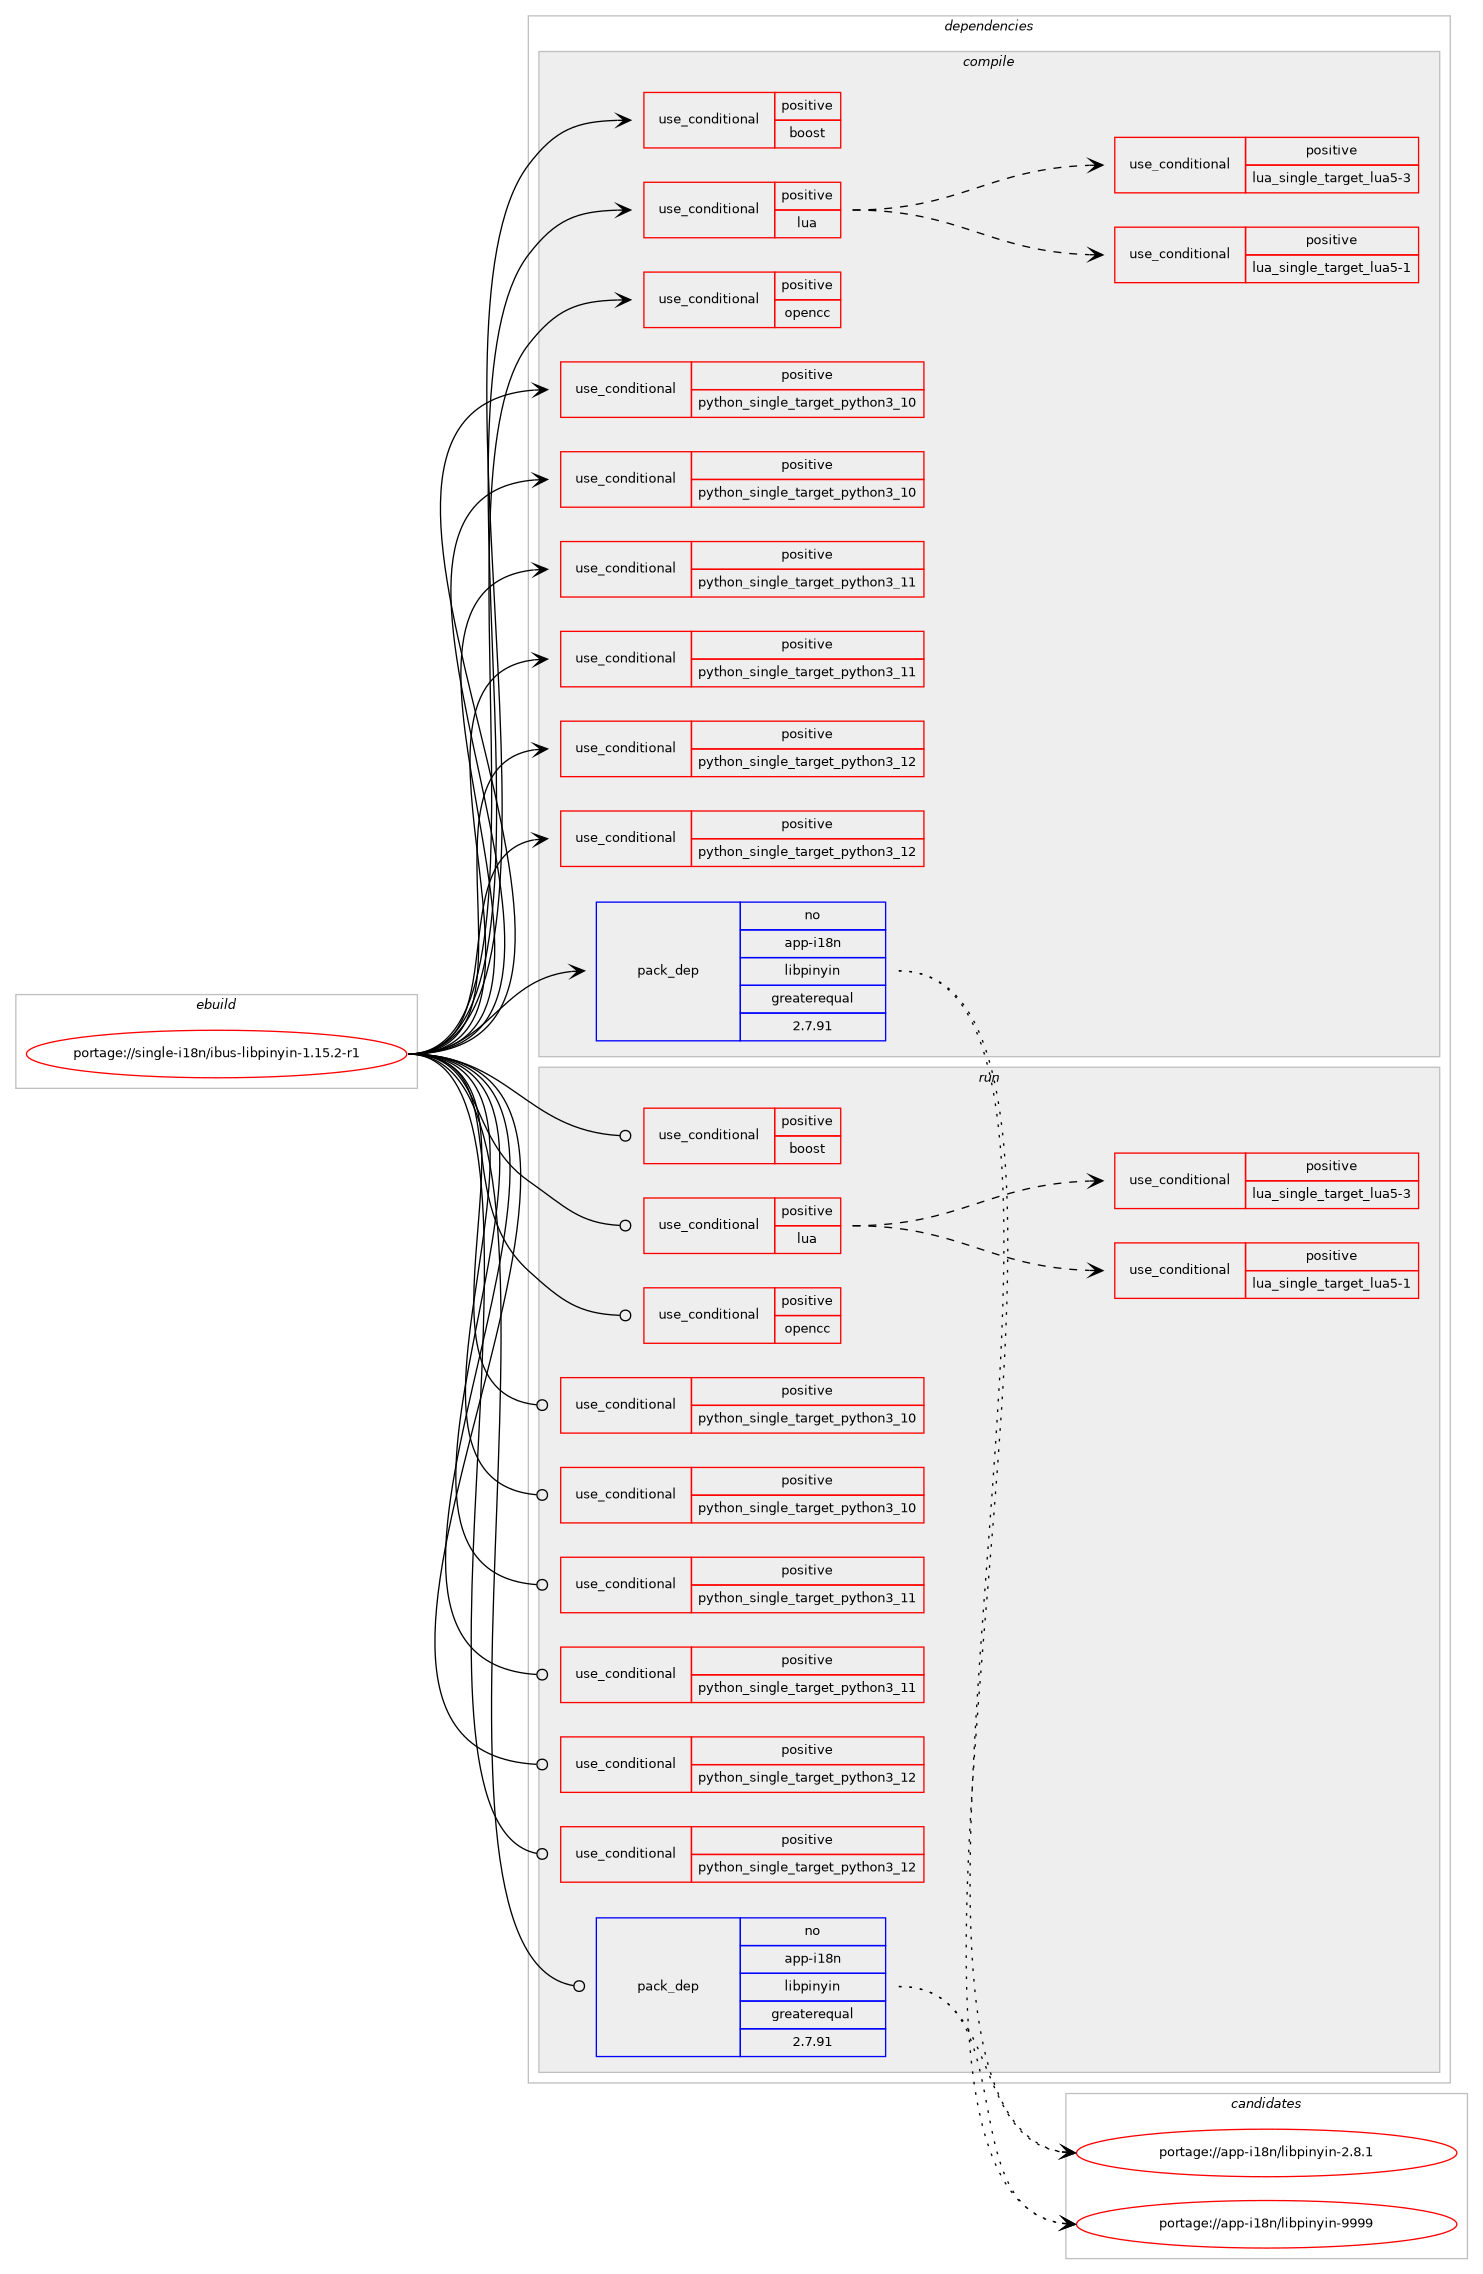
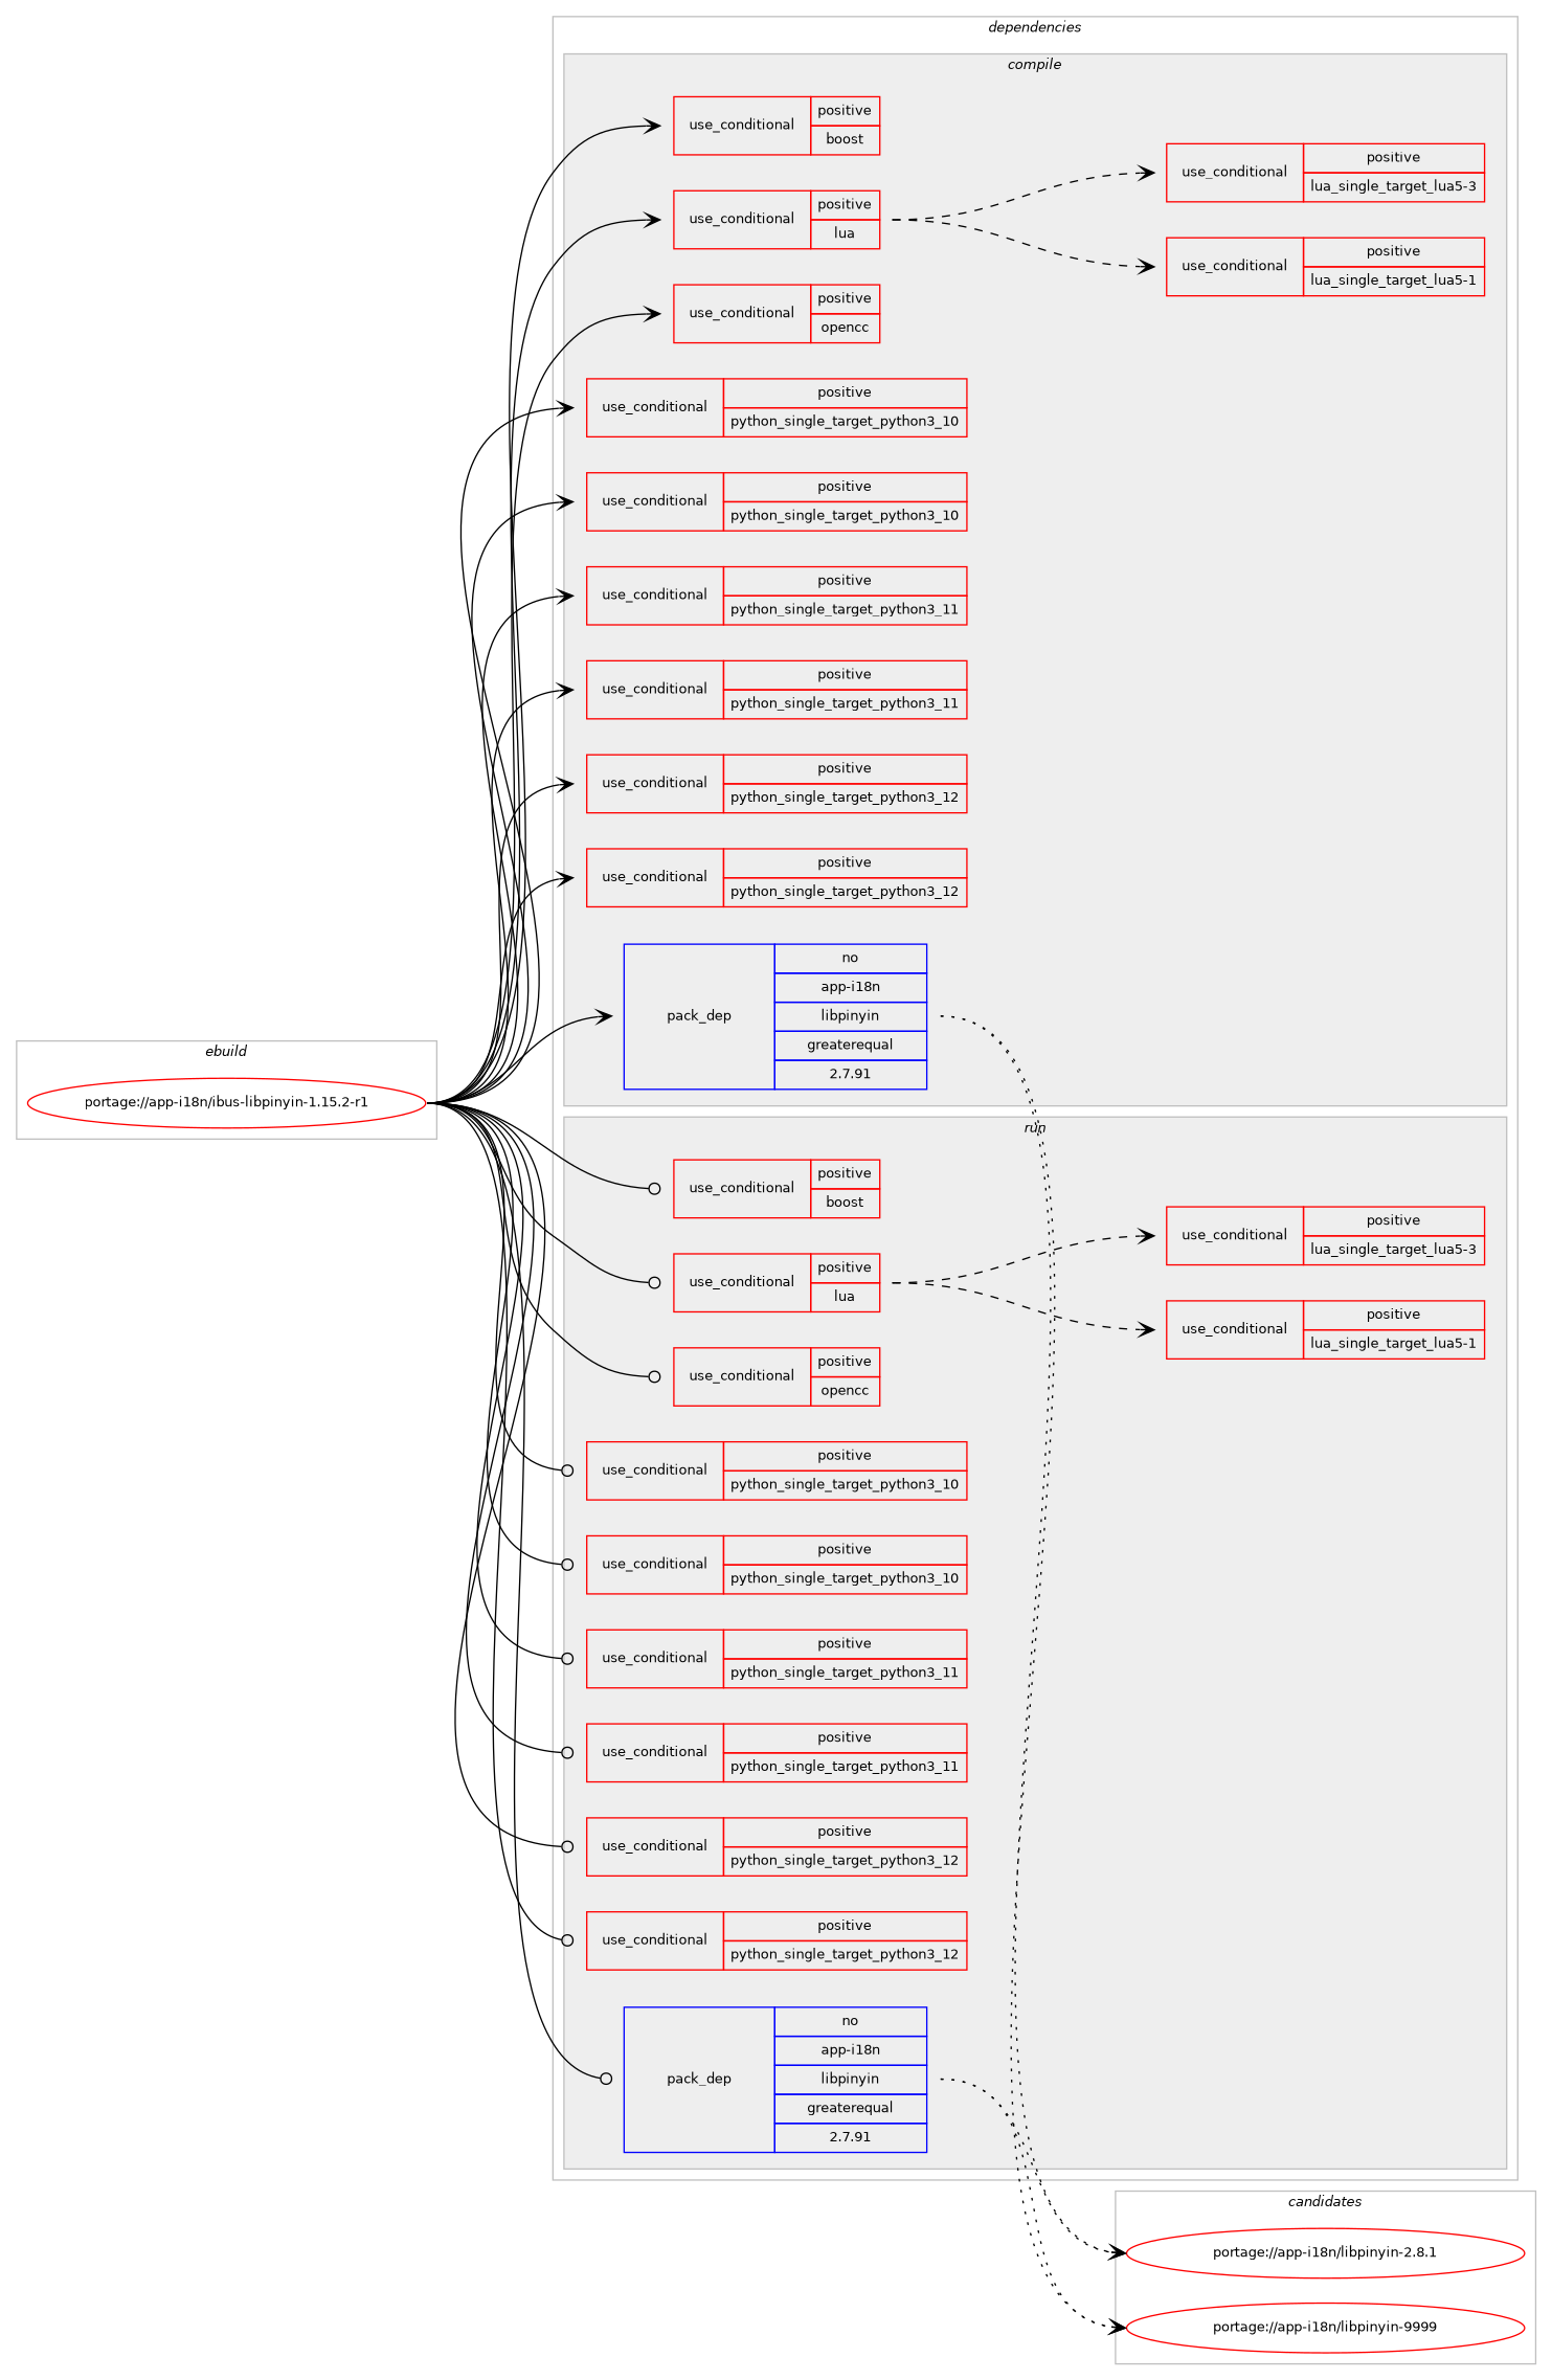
  digraph {
    compound=true
    concentrate=true
    fontname=Helvetica
    fontsize=10
    newrank=true
    rankdir=LR
    ranksep=1.5
    node [color=red fontname=Helvetica fontsize=10 shape=none]
    edge [arrowhead=vee headport=w style=solid tailport=e weight=20]
-   n1 [label="portage://single-i18n/ibus-libpinyin-1.15.2-r1" width=4 shape=""]
+   n1 [label="portage://app-i18n/ibus-libpinyin-1.15.2-r1" width=4 shape=""]
    n2 [label=<<TABLE BORDER="0" CELLBORDER="1" CELLSPACING="0" CELLPADDING="4"><TR><TD ROWSPAN="3" CELLPADDING="10">use_conditional</TD></TR><TR><TD>positive</TD></TR><TR><TD>boost</TD></TR></TABLE>>]
    n3 [label=<<TABLE BORDER="0" CELLBORDER="1" CELLSPACING="0" CELLPADDING="4"><TR><TD ROWSPAN="3" CELLPADDING="10">use_conditional</TD></TR><TR><TD>positive</TD></TR><TR><TD>lua_single_target_lua5-1</TD></TR></TABLE>>]
    n4 [label=<<TABLE BORDER="0" CELLBORDER="1" CELLSPACING="0" CELLPADDING="4"><TR><TD ROWSPAN="3" CELLPADDING="10">use_conditional</TD></TR><TR><TD>positive</TD></TR><TR><TD>lua_single_target_lua5-3</TD></TR></TABLE>>]
    n5 [label=<<TABLE BORDER="0" CELLBORDER="1" CELLSPACING="0" CELLPADDING="4"><TR><TD ROWSPAN="3" CELLPADDING="10">use_conditional</TD></TR><TR><TD>positive</TD></TR><TR><TD>lua</TD></TR></TABLE>>]
    n6 [label=<<TABLE BORDER="0" CELLBORDER="1" CELLSPACING="0" CELLPADDING="4"><TR><TD ROWSPAN="3" CELLPADDING="10">use_conditional</TD></TR><TR><TD>positive</TD></TR><TR><TD>opencc</TD></TR></TABLE>>]
    n7 [label=<<TABLE BORDER="0" CELLBORDER="1" CELLSPACING="0" CELLPADDING="4"><TR><TD ROWSPAN="3" CELLPADDING="10">use_conditional</TD></TR><TR><TD>positive</TD></TR><TR><TD>python_single_target_python3_10</TD></TR></TABLE>>]
    n8 [label=<<TABLE BORDER="0" CELLBORDER="1" CELLSPACING="0" CELLPADDING="4"><TR><TD ROWSPAN="3" CELLPADDING="10">use_conditional</TD></TR><TR><TD>positive</TD></TR><TR><TD>python_single_target_python3_10</TD></TR></TABLE>>]
    n9 [label=<<TABLE BORDER="0" CELLBORDER="1" CELLSPACING="0" CELLPADDING="4"><TR><TD ROWSPAN="3" CELLPADDING="10">use_conditional</TD></TR><TR><TD>positive</TD></TR><TR><TD>python_single_target_python3_11</TD></TR></TABLE>>]
    n10 [label=<<TABLE BORDER="0" CELLBORDER="1" CELLSPACING="0" CELLPADDING="4"><TR><TD ROWSPAN="3" CELLPADDING="10">use_conditional</TD></TR><TR><TD>positive</TD></TR><TR><TD>python_single_target_python3_11</TD></TR></TABLE>>]
    n11 [label=<<TABLE BORDER="0" CELLBORDER="1" CELLSPACING="0" CELLPADDING="4"><TR><TD ROWSPAN="3" CELLPADDING="10">use_conditional</TD></TR><TR><TD>positive</TD></TR><TR><TD>python_single_target_python3_12</TD></TR></TABLE>>]
    n12 [label=<<TABLE BORDER="0" CELLBORDER="1" CELLSPACING="0" CELLPADDING="4"><TR><TD ROWSPAN="3" CELLPADDING="10">use_conditional</TD></TR><TR><TD>positive</TD></TR><TR><TD>python_single_target_python3_12</TD></TR></TABLE>>]
    n13 [color=blue label=<<TABLE BORDER="0" CELLBORDER="1" CELLSPACING="0" CELLPADDING="4" WIDTH="220"><TR><TD ROWSPAN="6" CELLPADDING="30">pack_dep</TD></TR><TR><TD WIDTH="110">no</TD></TR><TR><TD>app-i18n</TD></TR><TR><TD>libpinyin</TD></TR><TR><TD>greaterequal</TD></TR><TR><TD>2.7.91</TD></TR></TABLE>>]
    n14 [label=<<TABLE BORDER="0" CELLBORDER="1" CELLSPACING="0" CELLPADDING="4"><TR><TD ROWSPAN="3" CELLPADDING="10">use_conditional</TD></TR><TR><TD>positive</TD></TR><TR><TD>boost</TD></TR></TABLE>>]
    n15 [label=<<TABLE BORDER="0" CELLBORDER="1" CELLSPACING="0" CELLPADDING="4"><TR><TD ROWSPAN="3" CELLPADDING="10">use_conditional</TD></TR><TR><TD>positive</TD></TR><TR><TD>lua_single_target_lua5-1</TD></TR></TABLE>>]
    n16 [label=<<TABLE BORDER="0" CELLBORDER="1" CELLSPACING="0" CELLPADDING="4"><TR><TD ROWSPAN="3" CELLPADDING="10">use_conditional</TD></TR><TR><TD>positive</TD></TR><TR><TD>lua_single_target_lua5-3</TD></TR></TABLE>>]
    n17 [label=<<TABLE BORDER="0" CELLBORDER="1" CELLSPACING="0" CELLPADDING="4"><TR><TD ROWSPAN="3" CELLPADDING="10">use_conditional</TD></TR><TR><TD>positive</TD></TR><TR><TD>lua</TD></TR></TABLE>>]
    n18 [label=<<TABLE BORDER="0" CELLBORDER="1" CELLSPACING="0" CELLPADDING="4"><TR><TD ROWSPAN="3" CELLPADDING="10">use_conditional</TD></TR><TR><TD>positive</TD></TR><TR><TD>opencc</TD></TR></TABLE>>]
    n19 [label=<<TABLE BORDER="0" CELLBORDER="1" CELLSPACING="0" CELLPADDING="4"><TR><TD ROWSPAN="3" CELLPADDING="10">use_conditional</TD></TR><TR><TD>positive</TD></TR><TR><TD>python_single_target_python3_10</TD></TR></TABLE>>]
    n20 [label=<<TABLE BORDER="0" CELLBORDER="1" CELLSPACING="0" CELLPADDING="4"><TR><TD ROWSPAN="3" CELLPADDING="10">use_conditional</TD></TR><TR><TD>positive</TD></TR><TR><TD>python_single_target_python3_10</TD></TR></TABLE>>]
    n21 [label=<<TABLE BORDER="0" CELLBORDER="1" CELLSPACING="0" CELLPADDING="4"><TR><TD ROWSPAN="3" CELLPADDING="10">use_conditional</TD></TR><TR><TD>positive</TD></TR><TR><TD>python_single_target_python3_11</TD></TR></TABLE>>]
    n22 [label=<<TABLE BORDER="0" CELLBORDER="1" CELLSPACING="0" CELLPADDING="4"><TR><TD ROWSPAN="3" CELLPADDING="10">use_conditional</TD></TR><TR><TD>positive</TD></TR><TR><TD>python_single_target_python3_11</TD></TR></TABLE>>]
    n23 [label=<<TABLE BORDER="0" CELLBORDER="1" CELLSPACING="0" CELLPADDING="4"><TR><TD ROWSPAN="3" CELLPADDING="10">use_conditional</TD></TR><TR><TD>positive</TD></TR><TR><TD>python_single_target_python3_12</TD></TR></TABLE>>]
    n24 [label=<<TABLE BORDER="0" CELLBORDER="1" CELLSPACING="0" CELLPADDING="4"><TR><TD ROWSPAN="3" CELLPADDING="10">use_conditional</TD></TR><TR><TD>positive</TD></TR><TR><TD>python_single_target_python3_12</TD></TR></TABLE>>]
    n25 [color=blue label=<<TABLE BORDER="0" CELLBORDER="1" CELLSPACING="0" CELLPADDING="4" WIDTH="220"><TR><TD ROWSPAN="6" CELLPADDING="30">pack_dep</TD></TR><TR><TD WIDTH="110">no</TD></TR><TR><TD>app-i18n</TD></TR><TR><TD>libpinyin</TD></TR><TR><TD>greaterequal</TD></TR><TR><TD>2.7.91</TD></TR></TABLE>>]
    n26 [label="portage://app-i18n/libpinyin-2.8.1" width=4 shape=""]
    n27 [label="portage://app-i18n/libpinyin-9999" width=4 shape=""]
    subgraph cluster_1 {
      color=gray
      label=<<i>ebuild</i>>
      rank=same
      n1
    }
    subgraph cluster_2 {
      color=gray
      label=<<i>dependencies</i>>
      subgraph cluster_3 {
        color=gray
        fillcolor="#eeeeee"
        label=<<i>compile</i>>
        style=filled
        subgraph sub_4 {
          color=gray
          fillcolor="#eeeeee"
          label=<<i>compile</i>>
          style=filled
          n2
        }
        subgraph sub_5 {
          color=gray
          fillcolor="#eeeeee"
          label=<<i>compile</i>>
          style=filled
          n5
          subgraph sub_6 {
            color=gray
            fillcolor="#eeeeee"
            label=<<i>compile</i>>
            style=filled
            n3
          }
          subgraph sub_7 {
            color=gray
            fillcolor="#eeeeee"
            label=<<i>compile</i>>
            style=filled
            n4
          }
        }
        subgraph sub_8 {
          color=gray
          fillcolor="#eeeeee"
          label=<<i>compile</i>>
          style=filled
          n6
        }
        subgraph sub_9 {
          color=gray
          fillcolor="#eeeeee"
          label=<<i>compile</i>>
          style=filled
          n7
        }
        subgraph sub_10 {
          color=gray
          fillcolor="#eeeeee"
          label=<<i>compile</i>>
          style=filled
          n8
        }
        subgraph sub_11 {
          color=gray
          fillcolor="#eeeeee"
          label=<<i>compile</i>>
          style=filled
          n9
        }
        subgraph sub_12 {
          color=gray
          fillcolor="#eeeeee"
          label=<<i>compile</i>>
          style=filled
          n10
        }
        subgraph sub_13 {
          color=gray
          fillcolor="#eeeeee"
          label=<<i>compile</i>>
          style=filled
          n11
        }
        subgraph sub_14 {
          color=gray
          fillcolor="#eeeeee"
          label=<<i>compile</i>>
          style=filled
          n12
        }
        subgraph sub_15 {
          color=gray
          fillcolor="#eeeeee"
          label=<<i>compile</i>>
          style=filled
          n13
        }
      }
      subgraph cluster_16 {
        color=gray
        fillcolor="#eeeeee"
        label=<<i>compile and run</i>>
        style=filled
      }
      subgraph cluster_17 {
        color=gray
        fillcolor="#eeeeee"
        label=<<i>run</i>>
        style=filled
        subgraph sub_18 {
          color=gray
          fillcolor="#eeeeee"
          label=<<i>run</i>>
          style=filled
          n14
        }
        subgraph sub_19 {
          color=gray
          fillcolor="#eeeeee"
          label=<<i>run</i>>
          style=filled
          n17
          subgraph sub_20 {
            color=gray
            fillcolor="#eeeeee"
            label=<<i>run</i>>
            style=filled
            n15
          }
          subgraph sub_21 {
            color=gray
            fillcolor="#eeeeee"
            label=<<i>run</i>>
            style=filled
            n16
          }
        }
        subgraph sub_22 {
          color=gray
          fillcolor="#eeeeee"
          label=<<i>run</i>>
          style=filled
          n18
        }
        subgraph sub_23 {
          color=gray
          fillcolor="#eeeeee"
          label=<<i>run</i>>
          style=filled
          n19
        }
        subgraph sub_24 {
          color=gray
          fillcolor="#eeeeee"
          label=<<i>run</i>>
          style=filled
          n20
        }
        subgraph sub_25 {
          color=gray
          fillcolor="#eeeeee"
          label=<<i>run</i>>
          style=filled
          n21
        }
        subgraph sub_26 {
          color=gray
          fillcolor="#eeeeee"
          label=<<i>run</i>>
          style=filled
          n22
        }
        subgraph sub_27 {
          color=gray
          fillcolor="#eeeeee"
          label=<<i>run</i>>
          style=filled
          n23
        }
        subgraph sub_28 {
          color=gray
          fillcolor="#eeeeee"
          label=<<i>run</i>>
          style=filled
          n24
        }
        subgraph sub_29 {
          color=gray
          fillcolor="#eeeeee"
          label=<<i>run</i>>
          style=filled
          n25
        }
      }
    }
    subgraph cluster_30 {
      color=gray
      label=<<i>candidates</i>>
      rank=same
      subgraph sub_31 {
        color=black
        label=<<i>candidates</i>>
        nodesep=1
        rank=same
        n26
        n27
      }
      subgraph sub_32 {
        color=black
        label=<<i>candidates</i>>
        nodesep=1
        rank=same
        n26
        n27
      }
    }
    n1 -> n2
    n1 -> n5
    n1 -> n6
    n1 -> n7
    n1 -> n8
    n1 -> n9
    n1 -> n10
    n1 -> n11
    n1 -> n12
    n1 -> n13
    n1 -> n14 [arrowhead=odot]
    n1 -> n17 [arrowhead=odot]
    n1 -> n18 [arrowhead=odot]
    n1 -> n19 [arrowhead=odot]
    n1 -> n20 [arrowhead=odot]
    n1 -> n21 [arrowhead=odot]
    n1 -> n22 [arrowhead=odot]
    n1 -> n23 [arrowhead=odot]
    n1 -> n24 [arrowhead=odot]
    n1 -> n25 [arrowhead=odot]
    n5 -> n3 [style=dashed]
    n5 -> n4 [style=dashed]
    n13 -> n26 [style=dotted weight=100]
    n13 -> n27 [style=dotted weight=100]
    n17 -> n15 [style=dashed]
    n17 -> n16 [style=dashed]
    n25 -> n26 [style=dotted weight=100]
    n25 -> n27 [style=dotted weight=100]
  }
